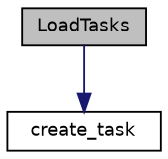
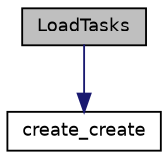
  digraph {
    rankdir=TB
    node [color=black fontname=Helvetica fontsize=10 shape=record style=filled]
    n1 [fillcolor=grey75 fontcolor=black height=0.2 label=LoadTasks width=0.4]
-   n2 [fillcolor=white height=0.2 label=create_task width=0.4]
+   n2 [fillcolor=white height=0.2 label=create_create width=0.4]
    n1 -> n2 [color=midnightblue fontname=Helvetica fontsize=10 labelfontname=Helvetica labelfontsize=10 style=solid]
  }
